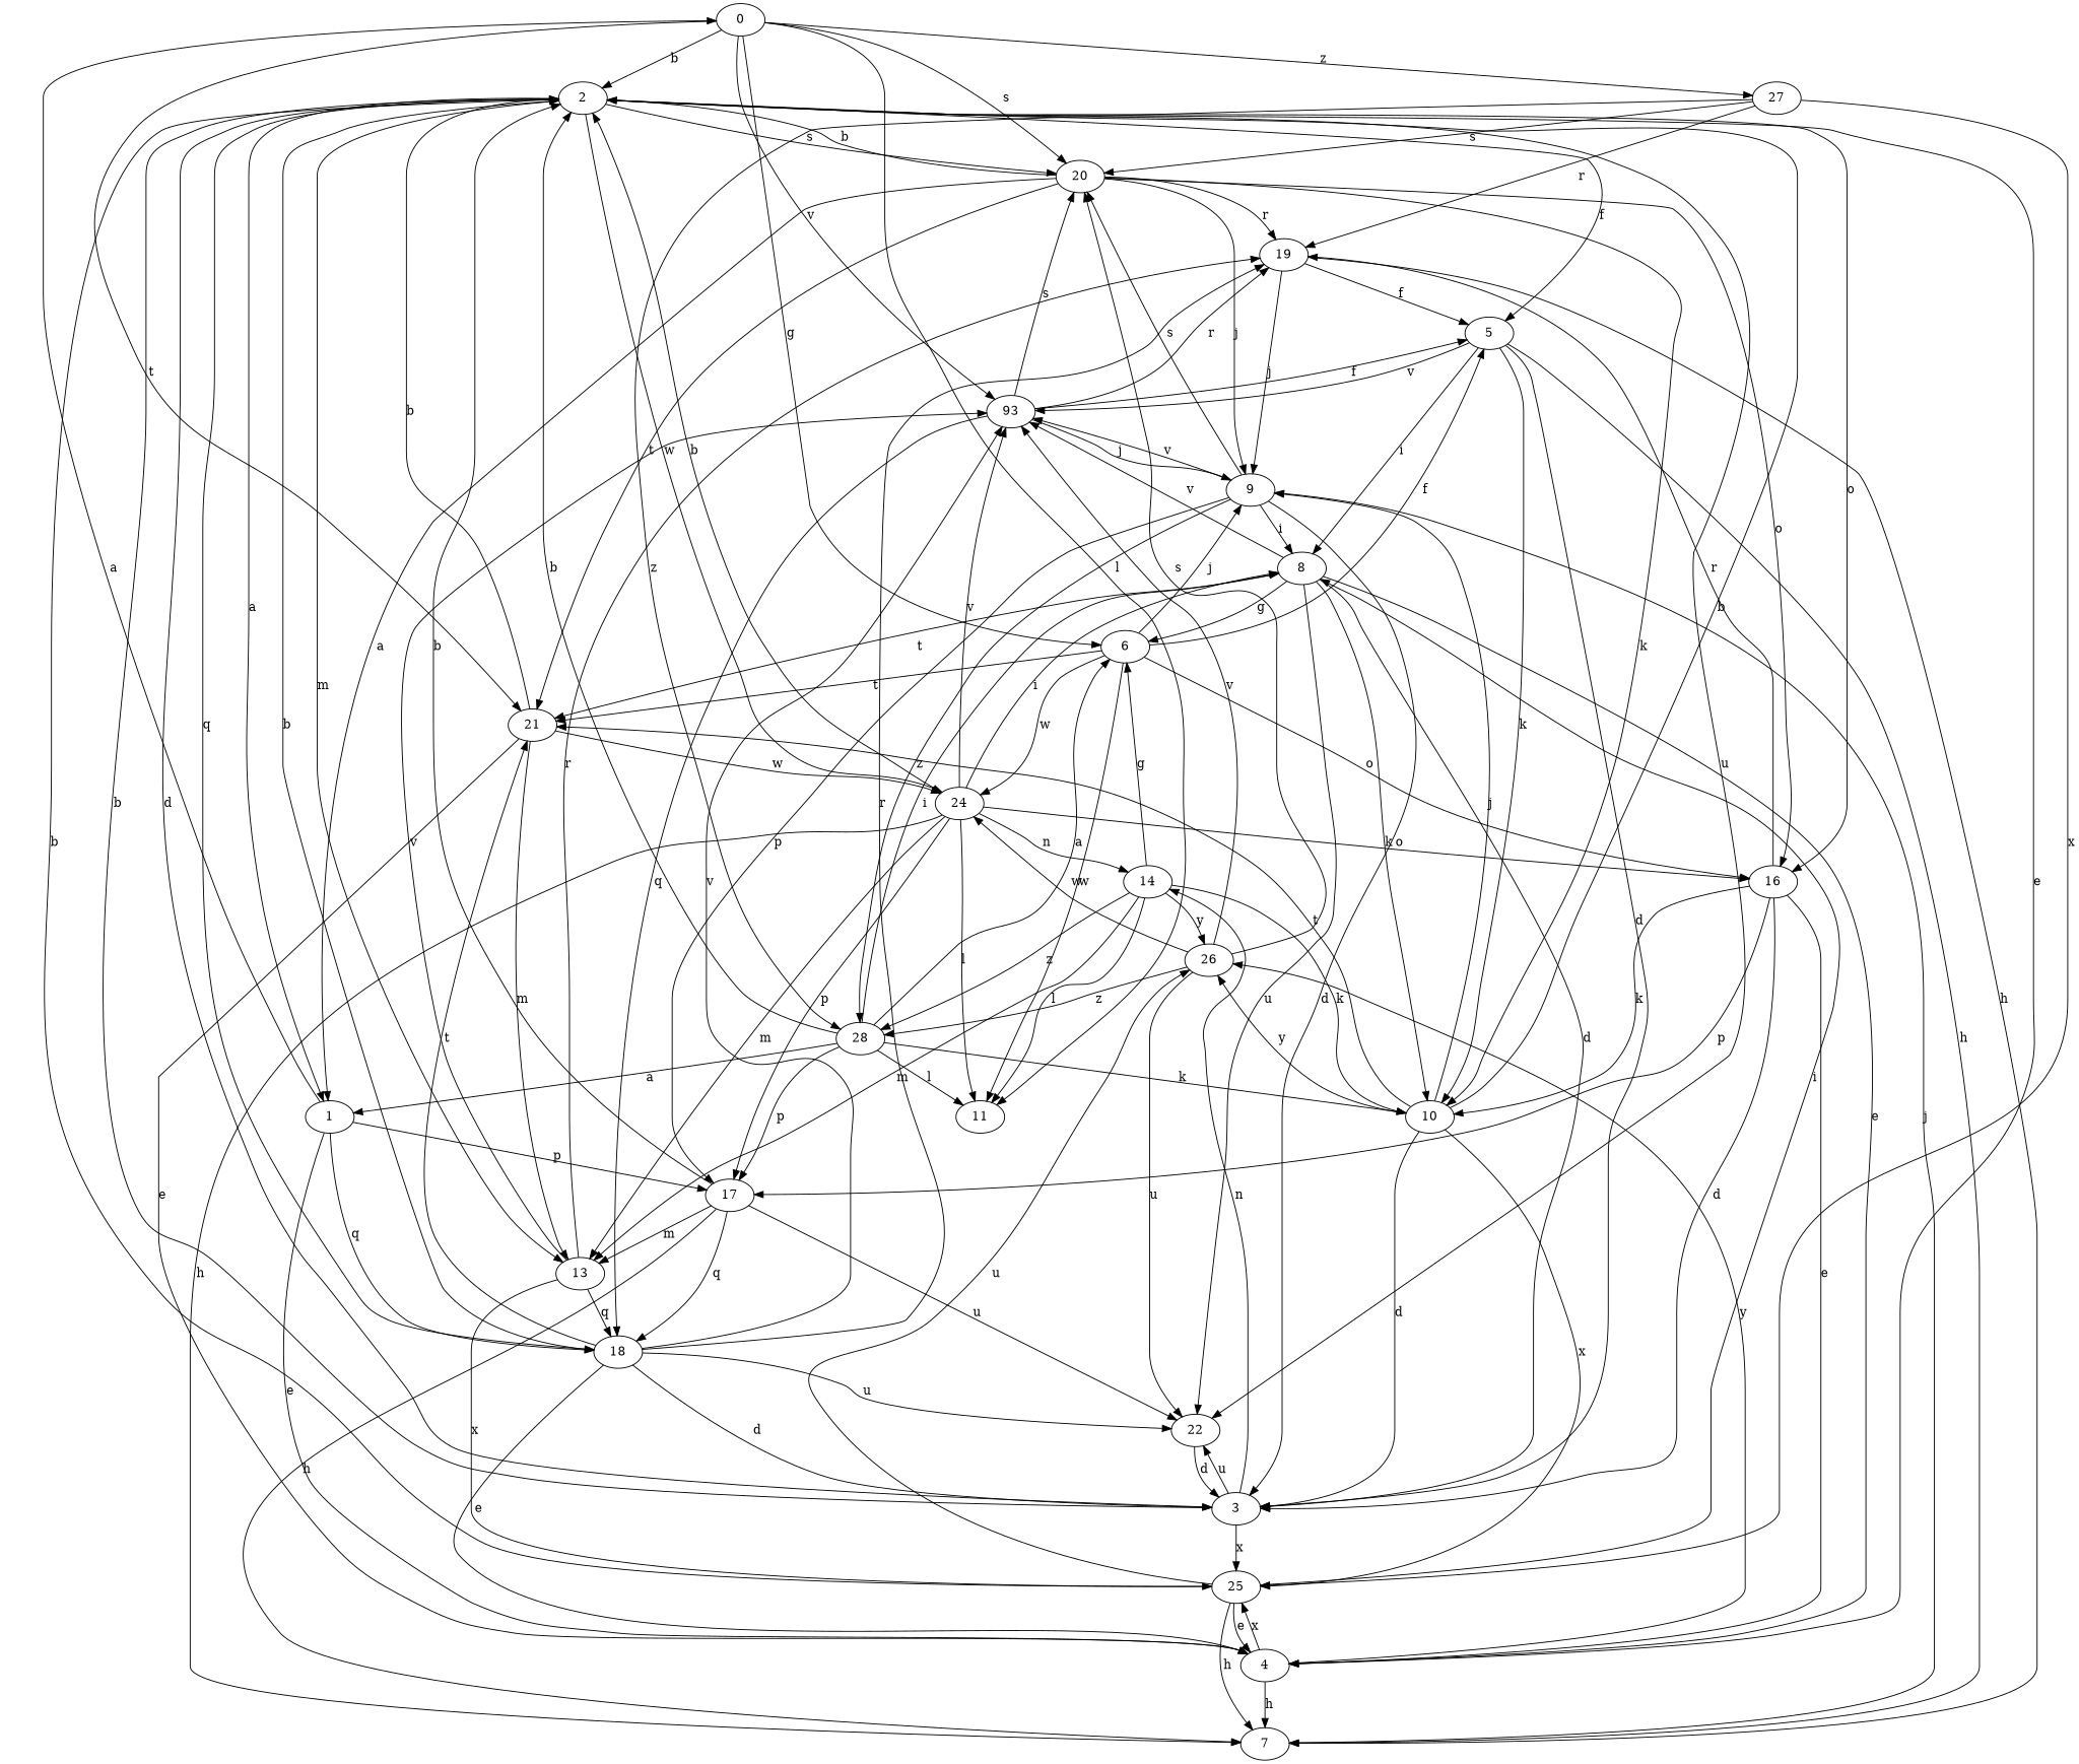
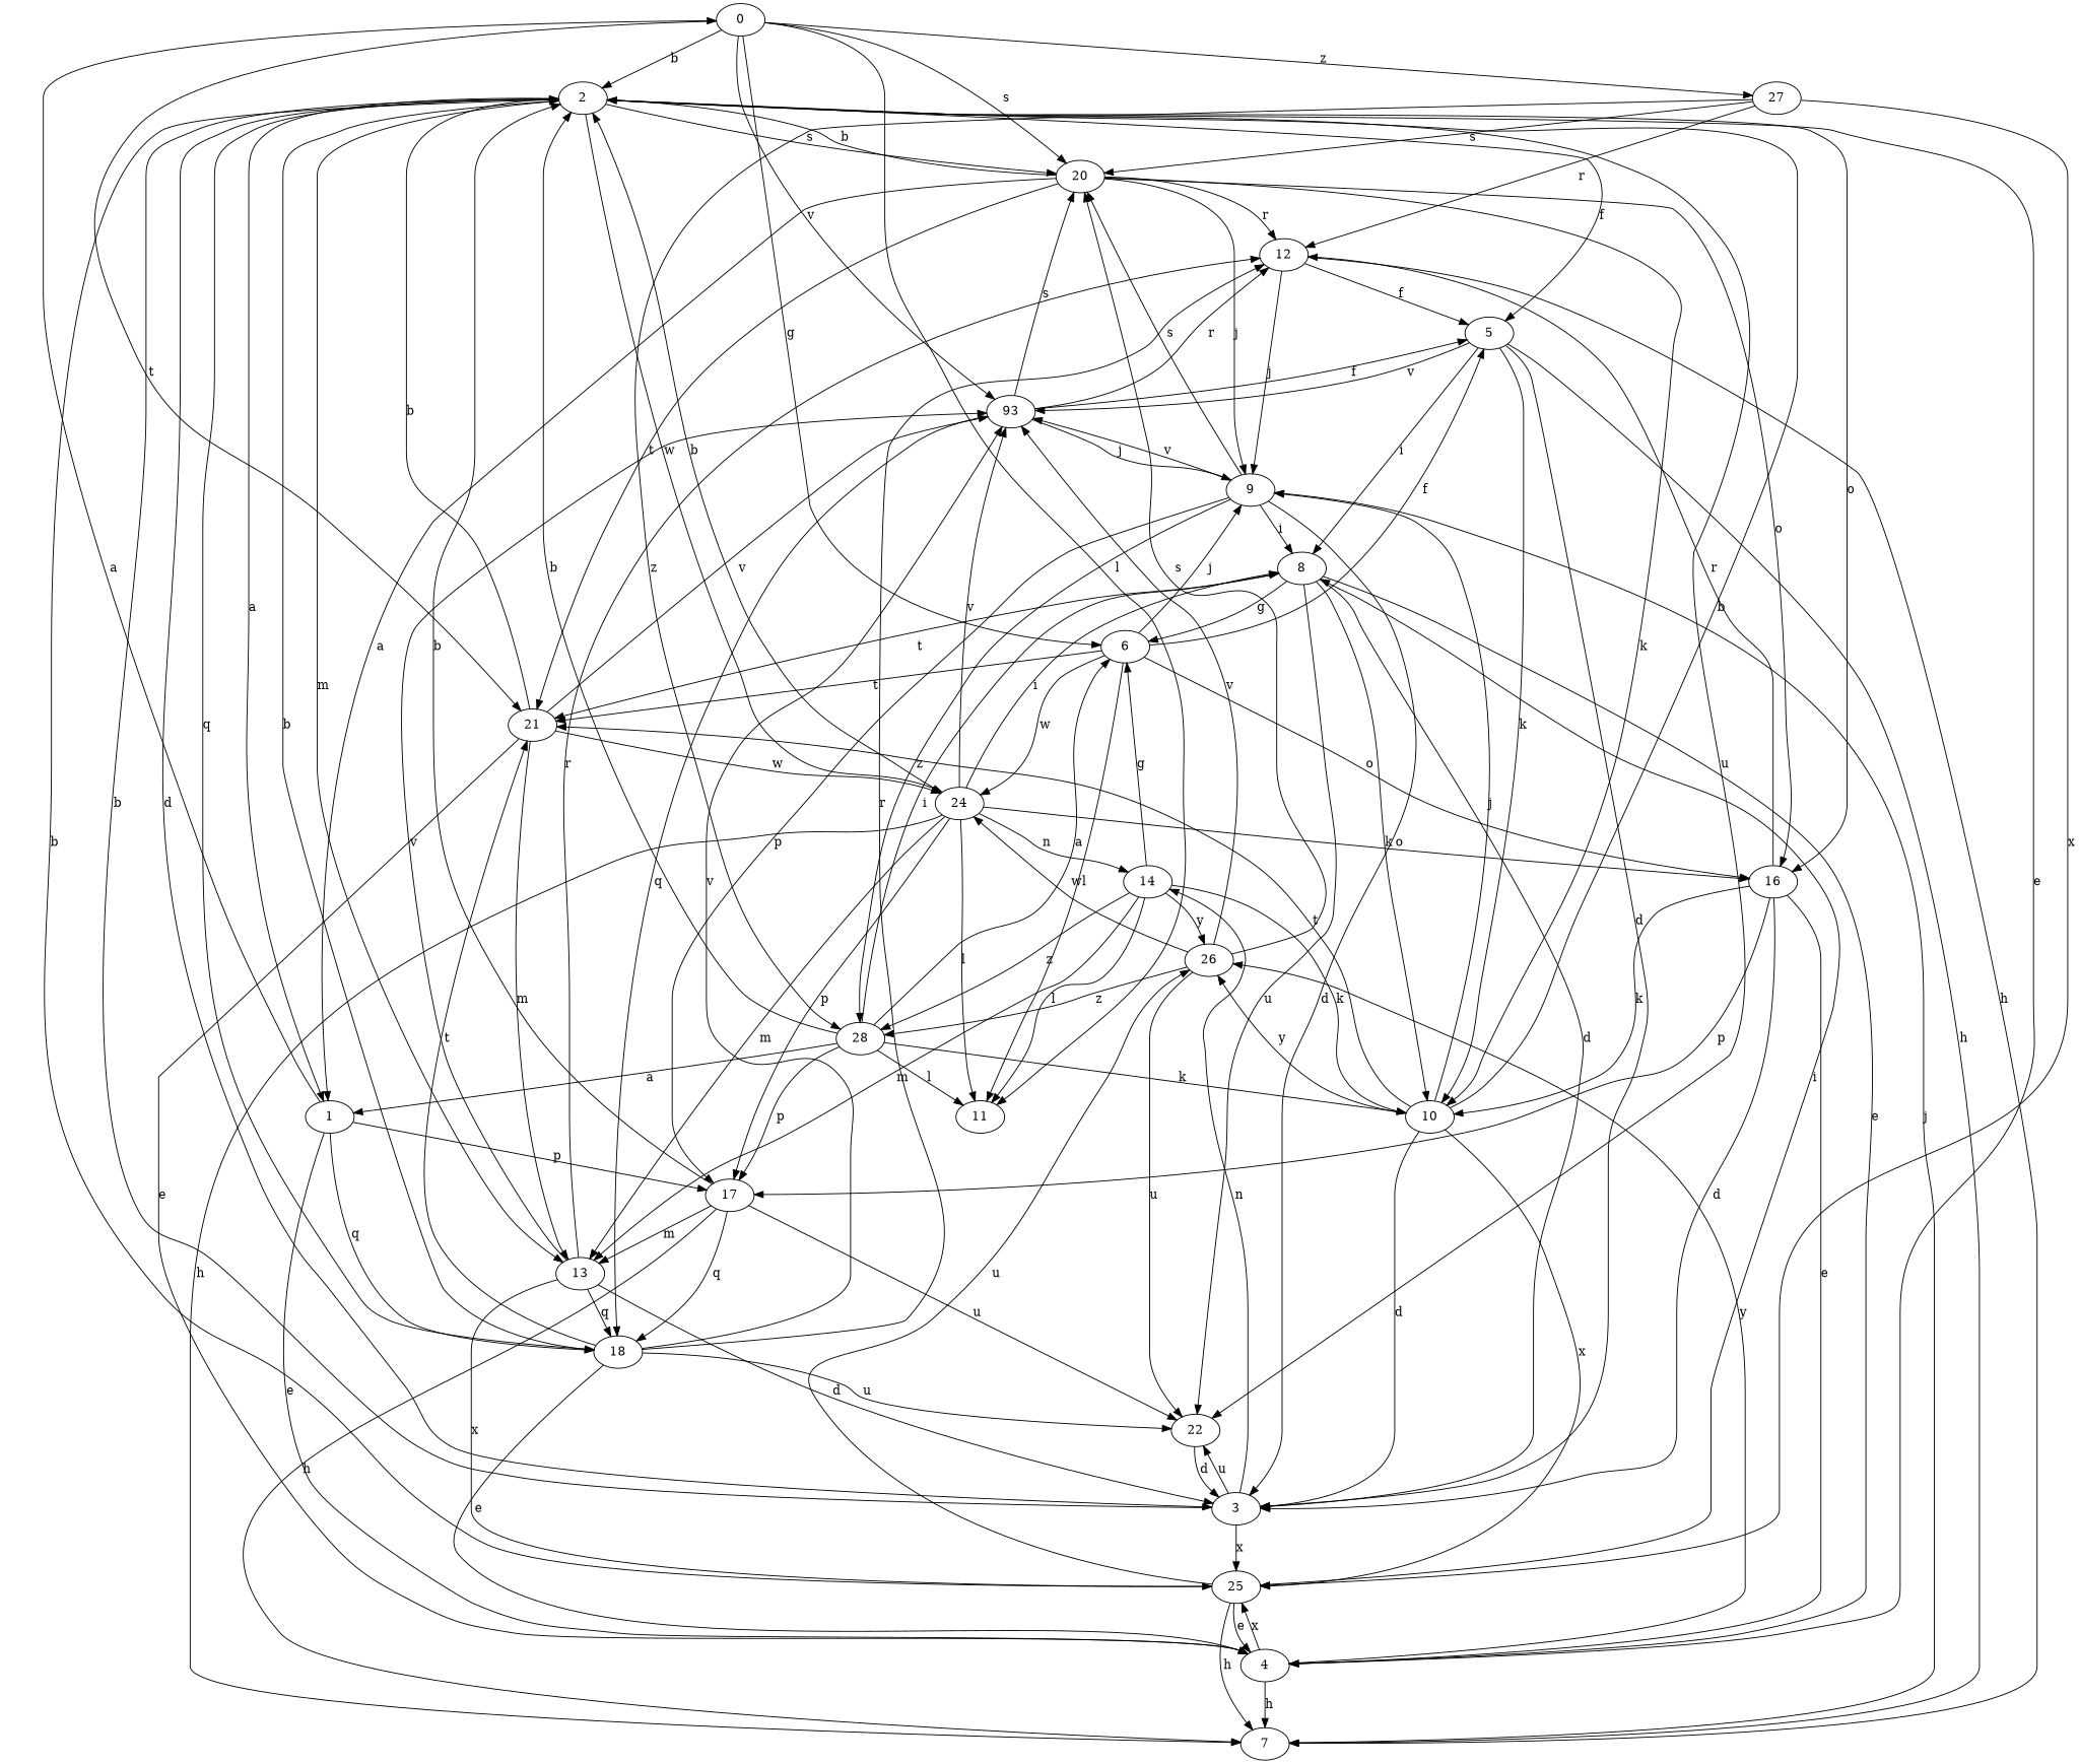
  strict digraph {
    0
    2
    6
    11
    20
    21
    n7 [label=93]
    27
    1
    4
    18
    3
    5
    13
    16
    22
    24
    9
    10
-   19
+   19 [label=12]
    25
    28
    17
    7
    26
    14
    8
    0 -> 2 [label=b]
    0 -> 6 [label=g]
    0 -> 11 [label=l]
    0 -> 20 [label=s]
    0 -> 21 [label=t]
    0 -> n7 [label=v]
    0 -> 27 [label=z]
    2 -> 20 [label=s]
    2 -> 1 [label=a]
    2 -> 4 [label=e]
    2 -> 18 [label=q]
    2 -> 3 [label=d]
    2 -> 5 [label=f]
    2 -> 13 [label=m]
    2 -> 16 [label=o]
    2 -> 22 [label=u]
    2 -> 24 [label=w]
-   6 -> 11 [label=w]
+   6 -> 11 [label=l]
    6 -> 21 [label=t]
    6 -> 5 [label=f]
    6 -> 16 [label=o]
    6 -> 24 [label=w]
    6 -> 9 [label=j]
    20 -> 2 [label=b]
    20 -> 21 [label=t]
    20 -> 1 [label=a]
    20 -> 16 [label=o]
    20 -> 9 [label=j]
    20 -> 10 [label=k]
    20 -> 19 [label=r]
    21 -> 2 [label=b]
-   8 -> n7 [label=v]
+   21 -> n7 [label=v]
    21 -> 4 [label=e]
    21 -> 13 [label=m]
    21 -> 24 [label=w]
    n7 -> 20 [label=s]
    n7 -> 18 [label=q]
    n7 -> 5 [label=f]
    n7 -> 9 [label=j]
    n7 -> 19 [label=r]
    27 -> 20 [label=s]
    27 -> 19 [label=r]
    27 -> 25 [label=x]
    27 -> 28 [label=z]
    1 -> 0 [label=a]
    1 -> 4 [label=e]
    1 -> 18 [label=q]
    1 -> 17 [label=p]
    4 -> 25 [label=x]
    4 -> 7 [label=h]
    4 -> 26 [label=y]
    18 -> 2 [label=b]
    18 -> 21 [label=t]
    18 -> n7 [label=v]
    18 -> 4 [label=e]
-   18 -> 3 [label=d]
+   13 -> 3 [label=d]
    18 -> 22 [label=u]
    18 -> 19 [label=r]
    3 -> 2 [label=b]
    3 -> 22 [label=u]
    3 -> 25 [label=x]
    3 -> 14 [label=n]
    5 -> n7 [label=v]
    5 -> 3 [label=d]
    5 -> 10 [label=k]
    5 -> 7 [label=h]
    5 -> 8 [label=i]
    13 -> n7 [label=v]
    13 -> 18 [label=q]
    13 -> 19 [label=r]
    13 -> 25 [label=x]
    16 -> 4 [label=e]
    16 -> 3 [label=d]
    16 -> 10 [label=k]
    16 -> 19 [label=r]
    16 -> 17 [label=p]
    22 -> 3 [label=d]
    24 -> 2 [label=b]
    24 -> 11 [label=l]
    24 -> n7 [label=v]
    24 -> 13 [label=m]
    24 -> 16 [label=o]
    24 -> 17 [label=p]
    24 -> 7 [label=h]
    24 -> 14 [label=n]
    24 -> 8 [label=i]
    9 -> 20 [label=s]
    9 -> n7 [label=v]
    9 -> 3 [label=d]
    9 -> 28 [label=z]
    9 -> 17 [label=p]
    9 -> 8 [label=i]
    10 -> 2 [label=b]
    10 -> 21 [label=t]
    10 -> 3 [label=d]
    10 -> 9 [label=j]
    10 -> 25 [label=x]
    10 -> 26 [label=y]
    19 -> 5 [label=f]
    19 -> 9 [label=j]
    19 -> 7 [label=h]
    25 -> 2 [label=b]
    25 -> 4 [label=e]
    25 -> 7 [label=h]
    25 -> 26 [label=u]
    25 -> 8 [label=i]
    28 -> 2 [label=b]
    28 -> 6 [label=a]
    28 -> 11 [label=l]
    28 -> 1 [label=a]
    28 -> 10 [label=k]
    28 -> 17 [label=p]
    28 -> 8 [label=i]
    17 -> 2 [label=b]
    17 -> 18 [label=q]
    17 -> 13 [label=m]
    17 -> 22 [label=u]
    17 -> 7 [label=h]
    7 -> 9 [label=j]
    26 -> 20 [label=s]
    26 -> n7 [label=v]
    26 -> 22 [label=u]
    26 -> 24 [label=w]
    26 -> 28 [label=z]
    14 -> 6 [label=g]
    14 -> 11 [label=l]
    14 -> 13 [label=m]
    14 -> 10 [label=k]
    14 -> 28 [label=z]
    14 -> 26 [label=y]
    8 -> 6 [label=g]
    8 -> 21 [label=t]
    8 -> 4 [label=e]
    8 -> 3 [label=d]
    8 -> 22 [label=u]
    8 -> 10 [label=k]
  }
